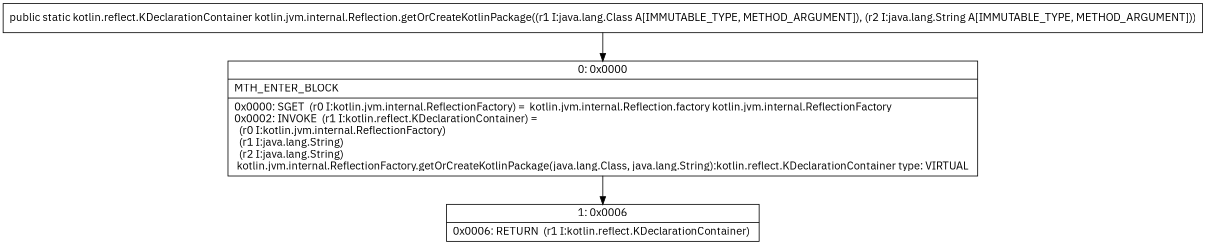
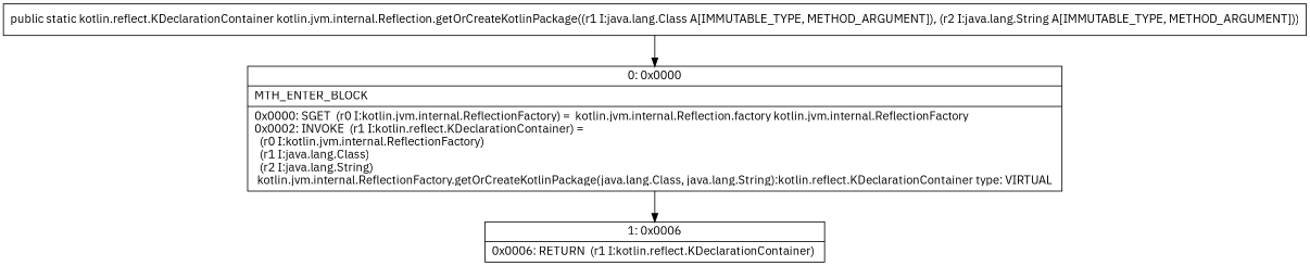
  digraph {
    fontname="IBM Plex Sans"
    node [shape=record fontname="IBM Plex Sans"]
    edge [fontname="IBM Plex Sans"]
-   n1 [label="{0\:\ 0x0000|MTH_ENTER_BLOCK\l|0x0000: SGET  (r0 I:kotlin.jvm.internal.ReflectionFactory) =  kotlin.jvm.internal.Reflection.factory kotlin.jvm.internal.ReflectionFactory \l0x0002: INVOKE  (r1 I:kotlin.reflect.KDeclarationContainer) = \l  (r0 I:kotlin.jvm.internal.ReflectionFactory)\l  (r1 I:java.lang.String)\l  (r2 I:java.lang.String)\l kotlin.jvm.internal.ReflectionFactory.getOrCreateKotlinPackage(java.lang.Class, java.lang.String):kotlin.reflect.KDeclarationContainer type: VIRTUAL \l}"]
+   n1 [label="{0\:\ 0x0000|MTH_ENTER_BLOCK\l|0x0000: SGET  (r0 I:kotlin.jvm.internal.ReflectionFactory) =  kotlin.jvm.internal.Reflection.factory kotlin.jvm.internal.ReflectionFactory \l0x0002: INVOKE  (r1 I:kotlin.reflect.KDeclarationContainer) = \l  (r0 I:kotlin.jvm.internal.ReflectionFactory)\l  (r1 I:java.lang.Class)\l  (r2 I:java.lang.String)\l kotlin.jvm.internal.ReflectionFactory.getOrCreateKotlinPackage(java.lang.Class, java.lang.String):kotlin.reflect.KDeclarationContainer type: VIRTUAL \l}"]
    n2 [label="{1\:\ 0x0006|0x0006: RETURN  (r1 I:kotlin.reflect.KDeclarationContainer) \l}"]
    n3 [label="{public static kotlin.reflect.KDeclarationContainer kotlin.jvm.internal.Reflection.getOrCreateKotlinPackage((r1 I:java.lang.Class A[IMMUTABLE_TYPE, METHOD_ARGUMENT]), (r2 I:java.lang.String A[IMMUTABLE_TYPE, METHOD_ARGUMENT])) }"]
    n1 -> n2
    n3 -> n1
  }
